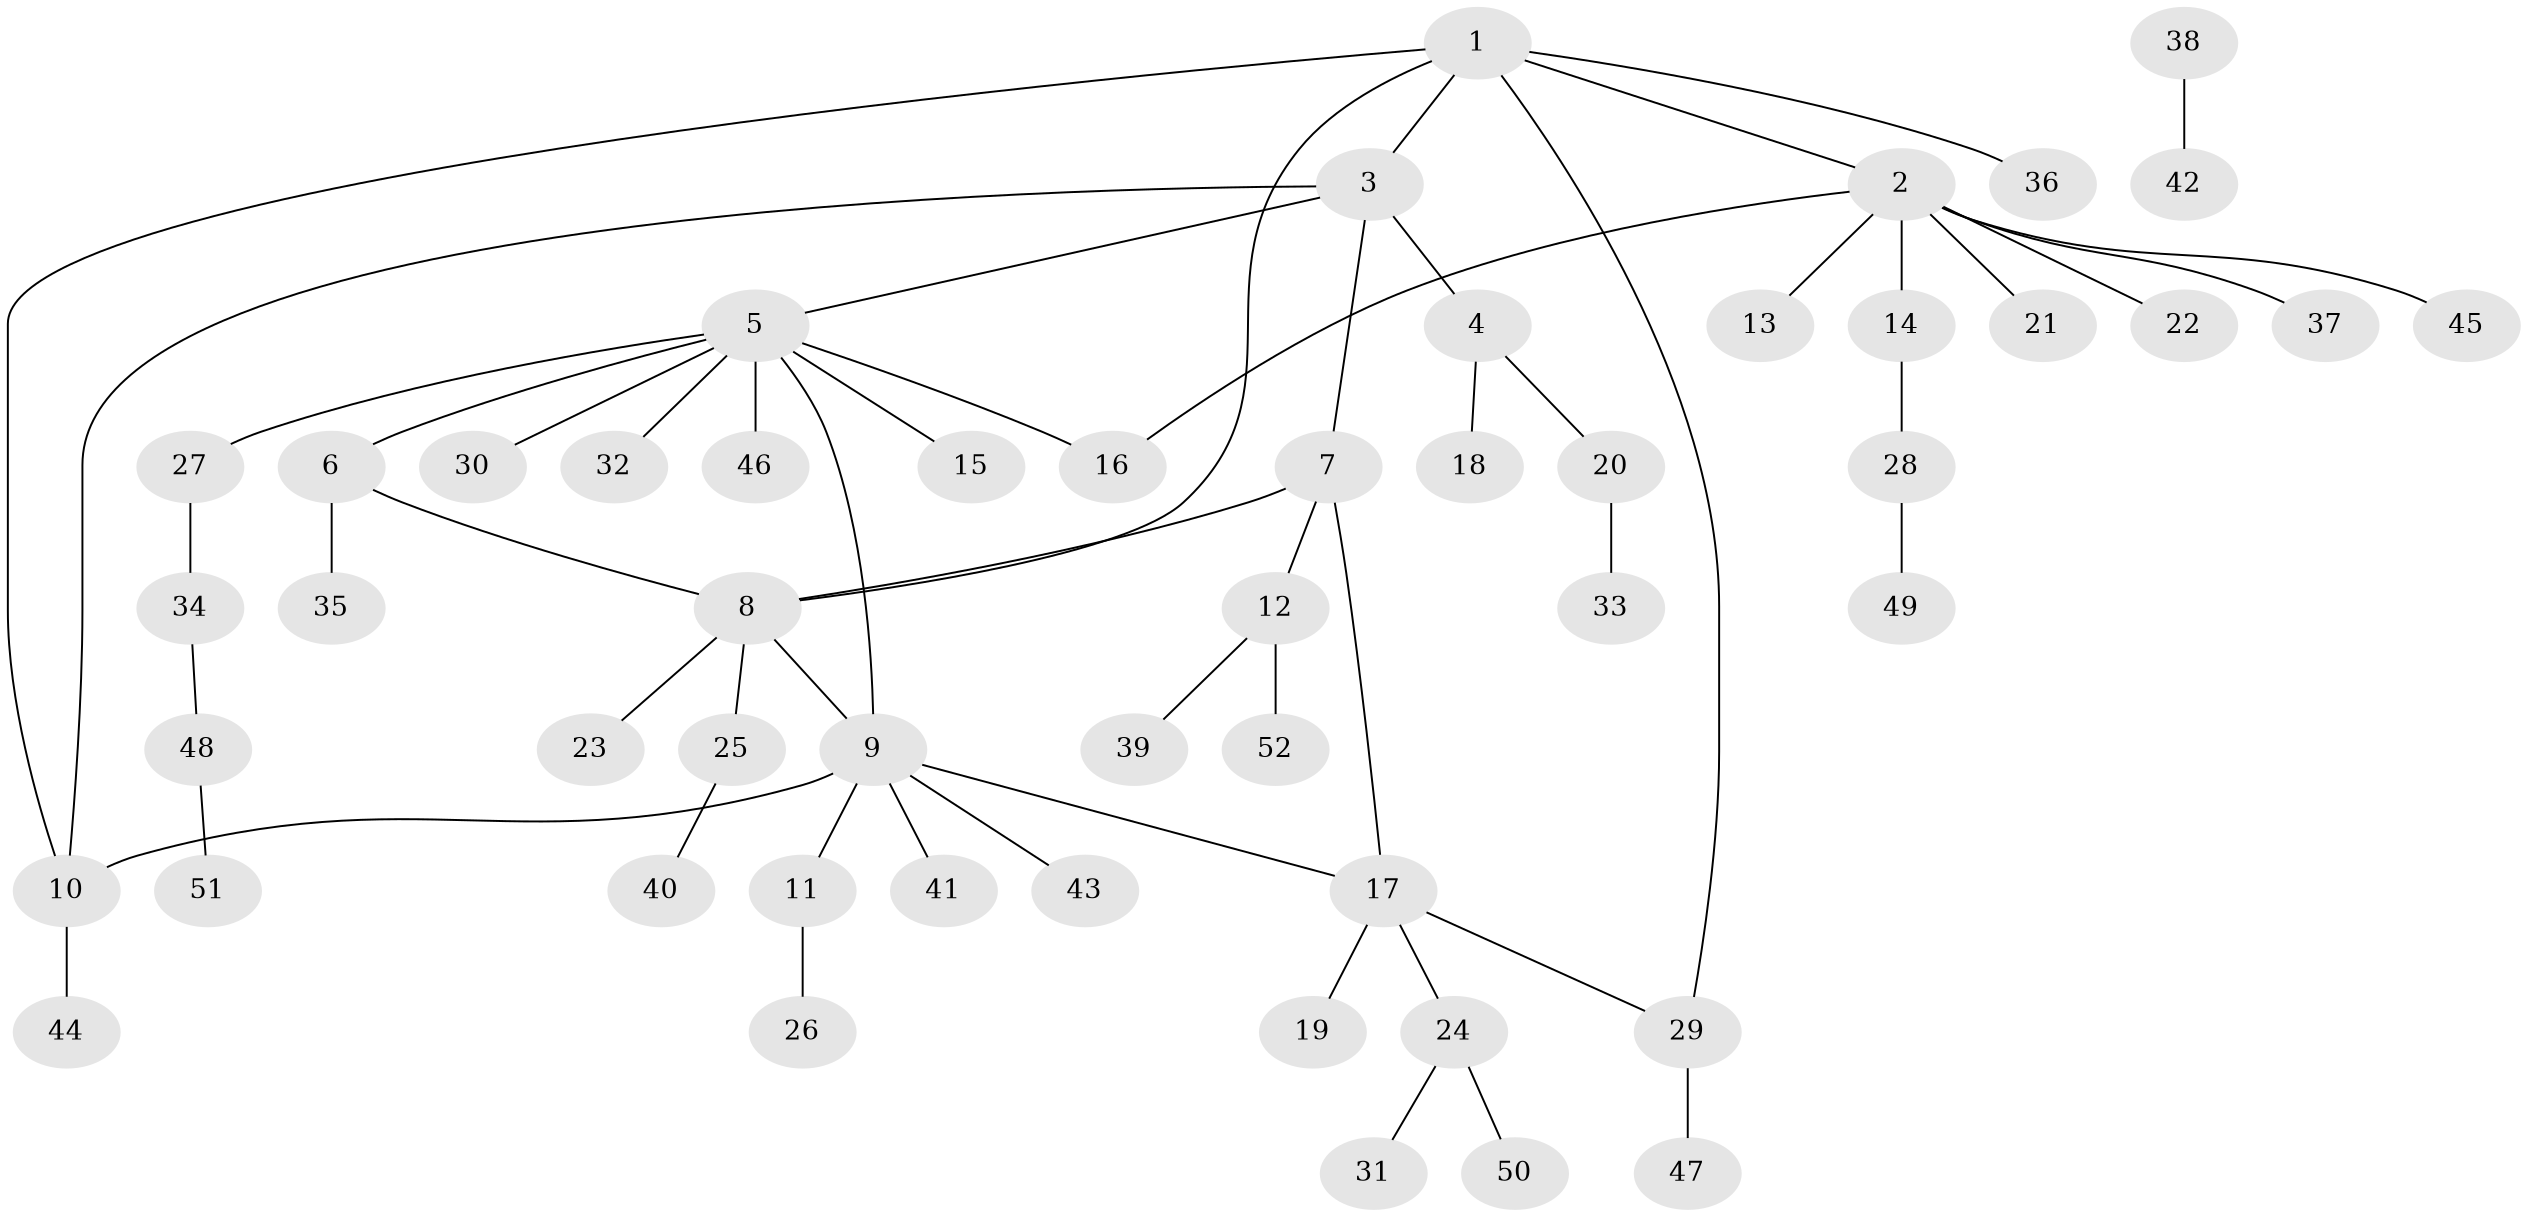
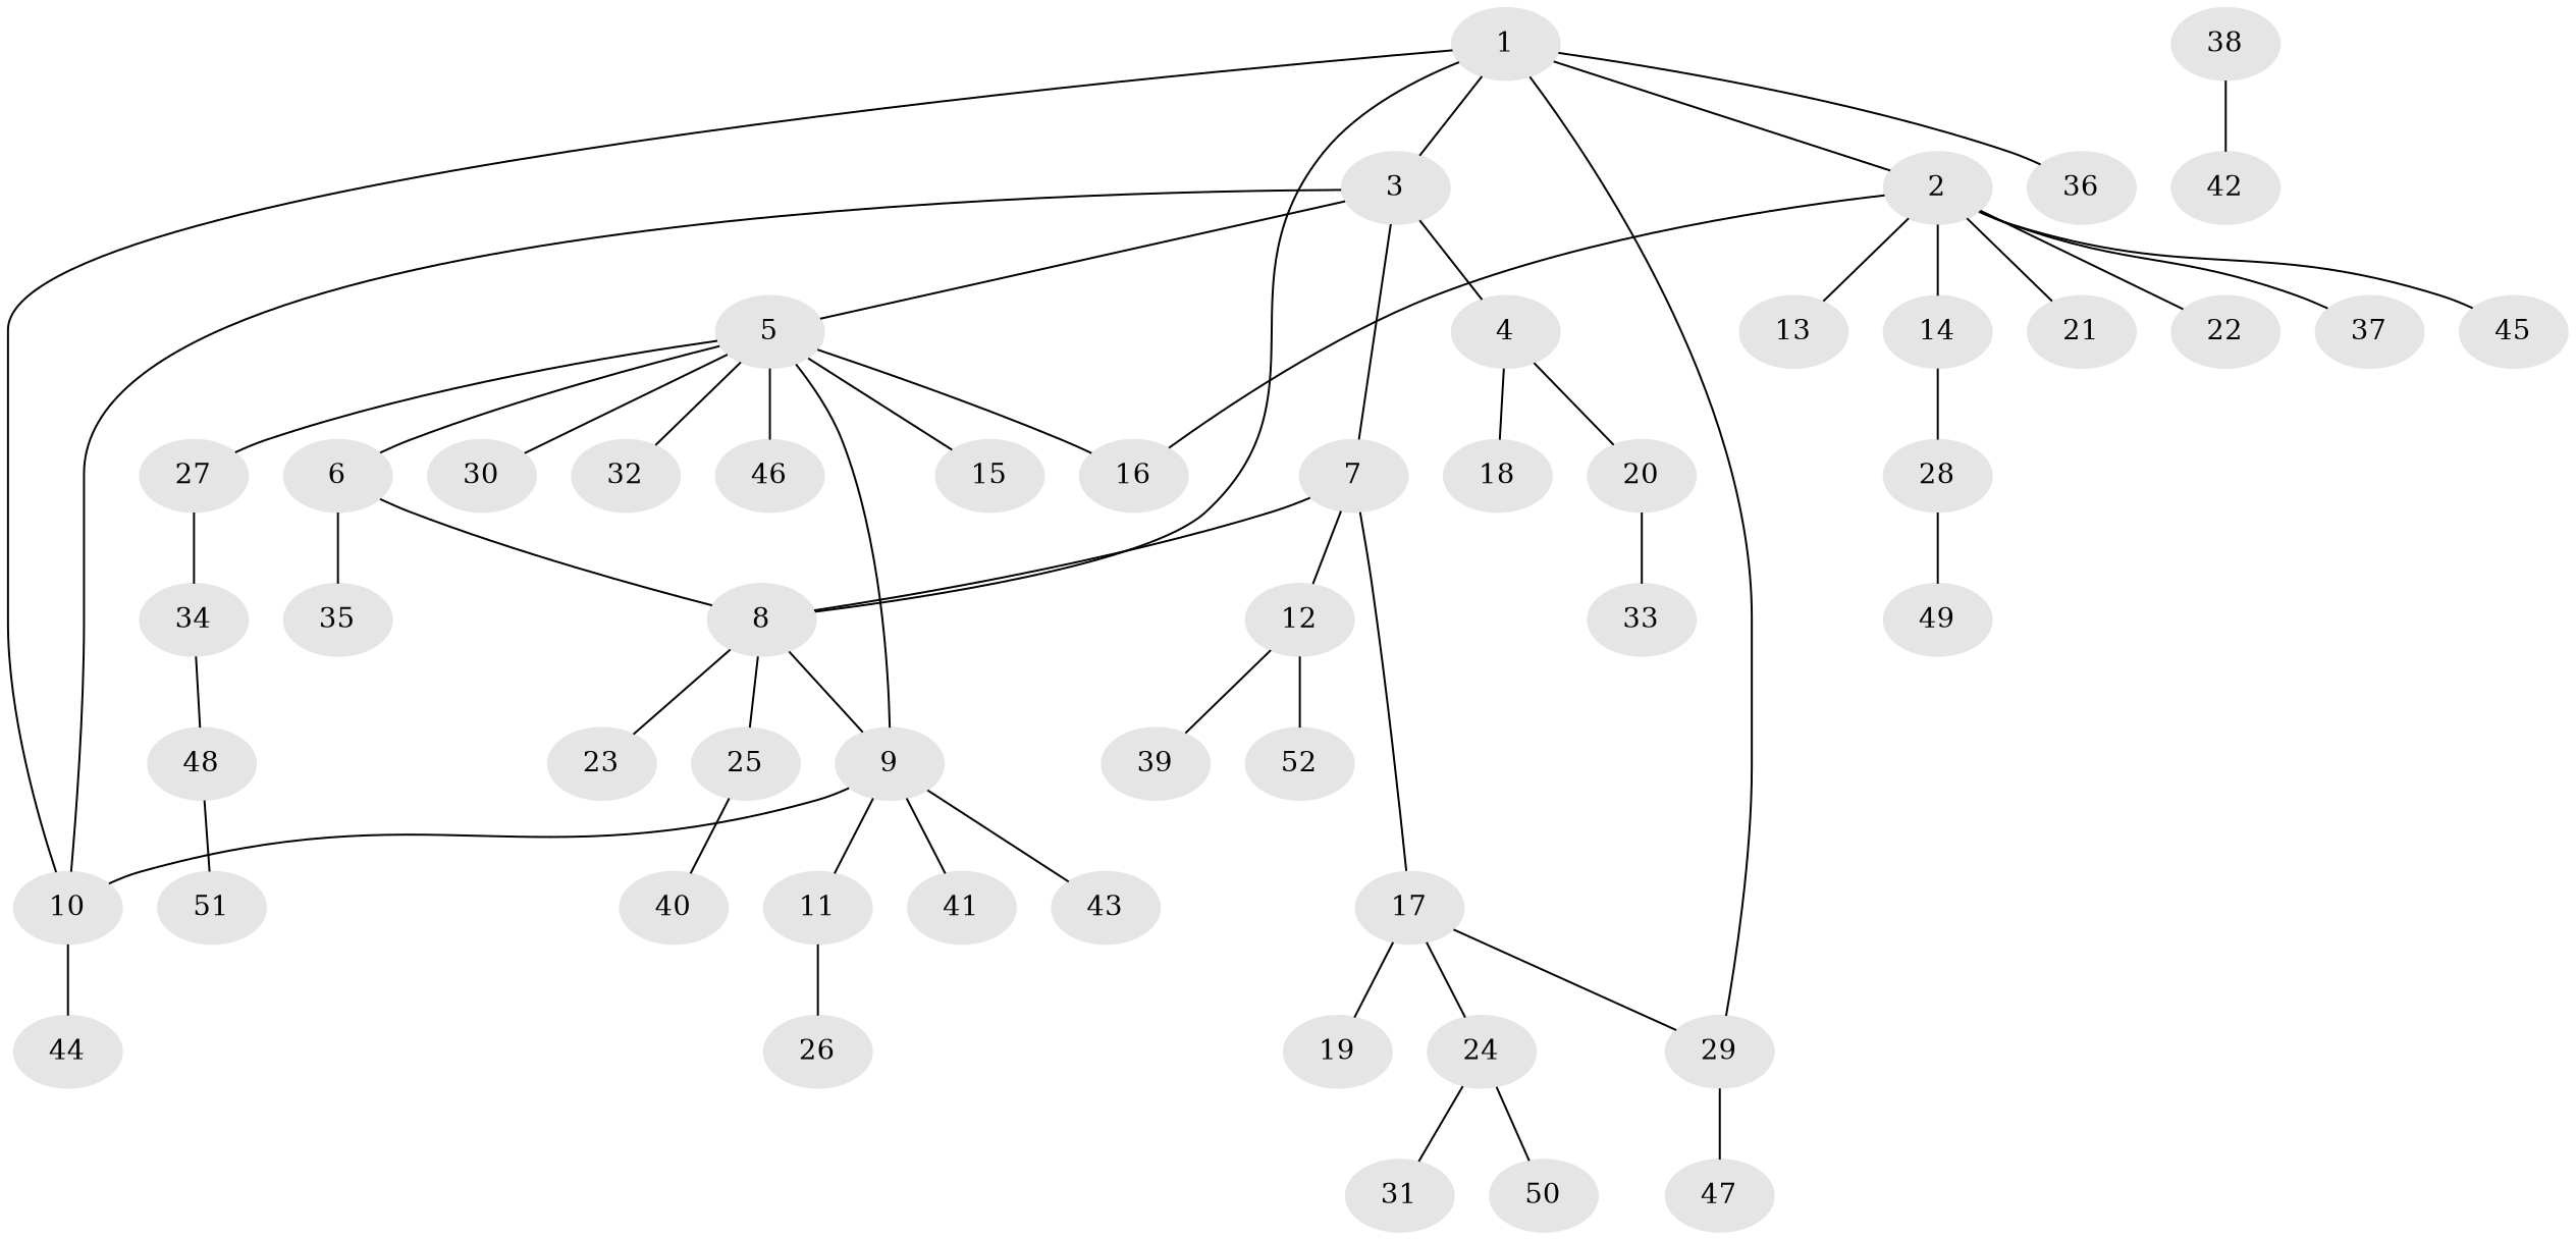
  graph {
    node [color=gray90 style=filled]
    1
    2
    3
    8
    10
    29
    36
    13
    14
    16
    21
    22
    37
    45
    5
    4
    7
    9
    23
    25
    44
    47
    6
    15
    27
    30
    32
    46
    28
    18
    20
    12
    17
    33
    35
    11
    41
    43
    34
    39
    52
    19
    24
    40
    26
    38
    42
    49
    31
    50
    48
    51
    1 -- 2
    1 -- 3
    1 -- 8
    1 -- 10
    1 -- 29
    1 -- 36
    2 -- 13
    2 -- 14
    2 -- 16
    2 -- 21
    2 -- 22
    2 -- 37
    2 -- 45
    3 -- 10
    3 -- 5
    3 -- 4
    3 -- 7
    8 -- 9
    8 -- 23
    8 -- 25
    10 -- 44
    29 -- 47
    14 -- 28
    5 -- 16
    5 -- 9
    5 -- 6
    5 -- 15
    5 -- 27
    5 -- 30
    5 -- 32
    5 -- 46
    4 -- 18
    4 -- 20
    7 -- 8
    7 -- 12
    7 -- 17
    9 -- 10
-   9 -- 17
    9 -- 11
    9 -- 41
    9 -- 43
    25 -- 40
    6 -- 8
    6 -- 35
    27 -- 34
    28 -- 49
    20 -- 33
    12 -- 39
    12 -- 52
    17 -- 29
    17 -- 19
    17 -- 24
    11 -- 26
    34 -- 48
    24 -- 31
    24 -- 50
    38 -- 42
    48 -- 51
  }
